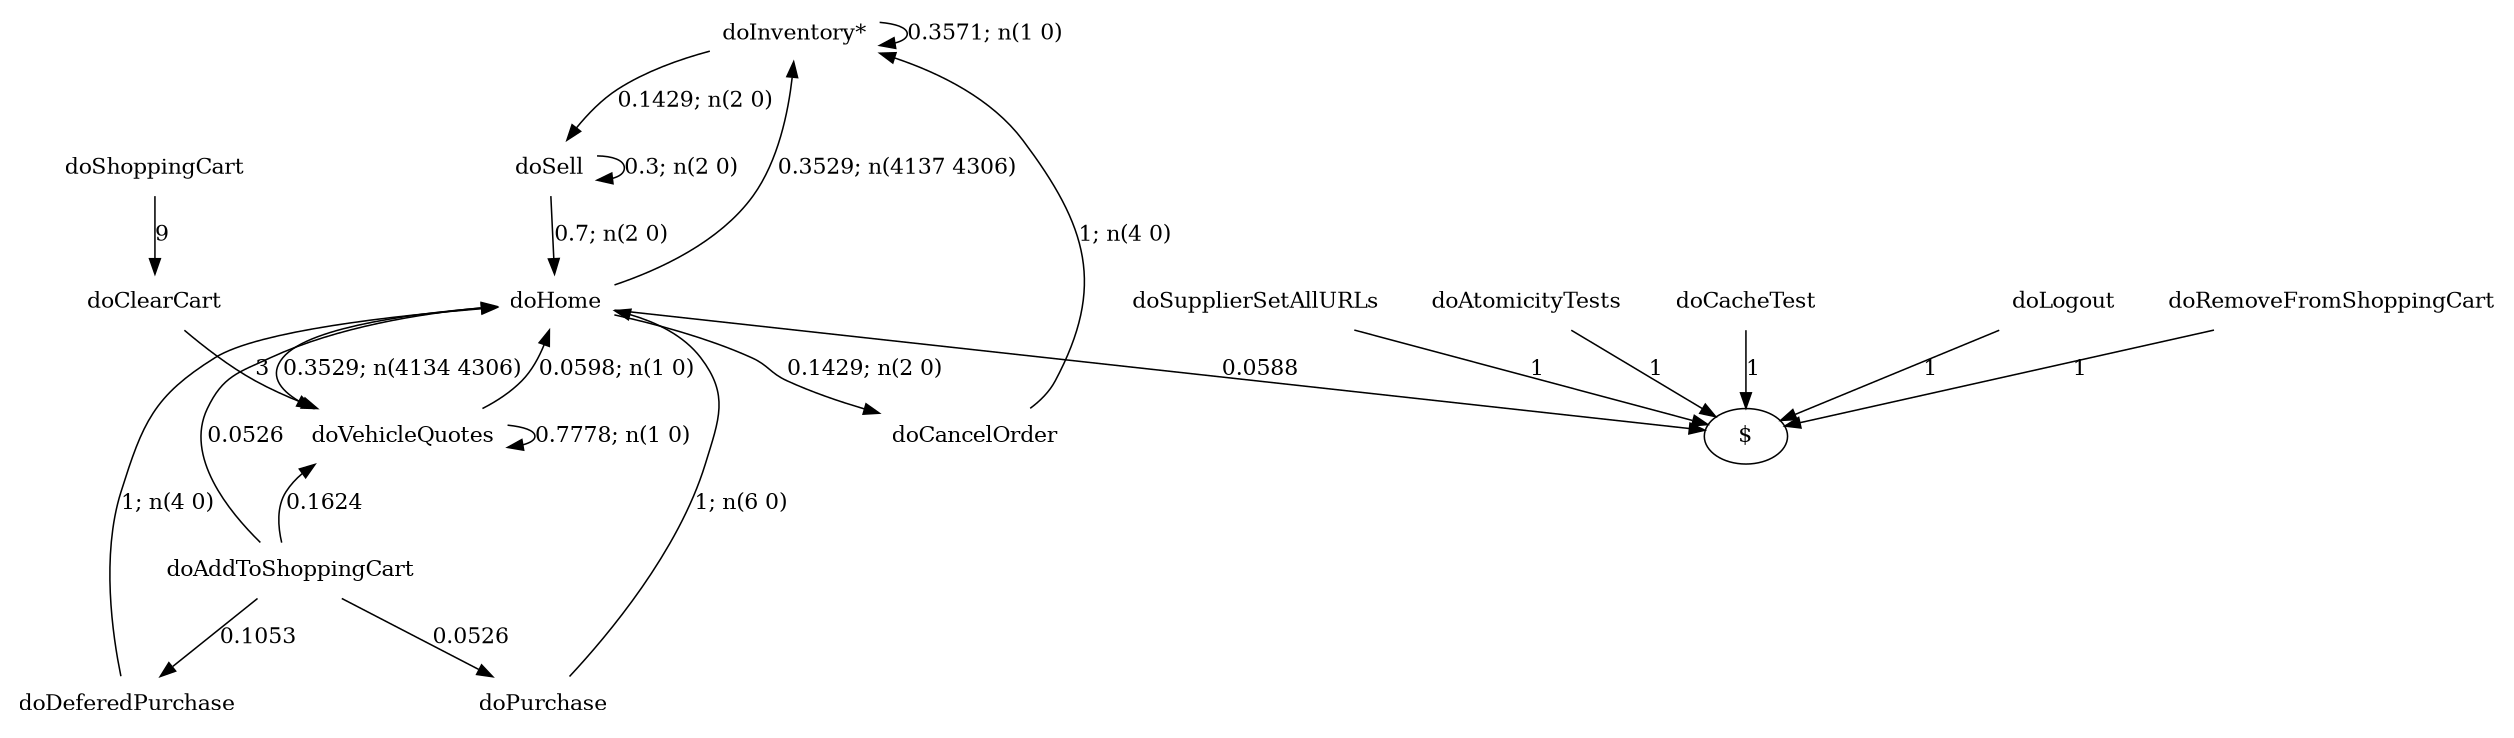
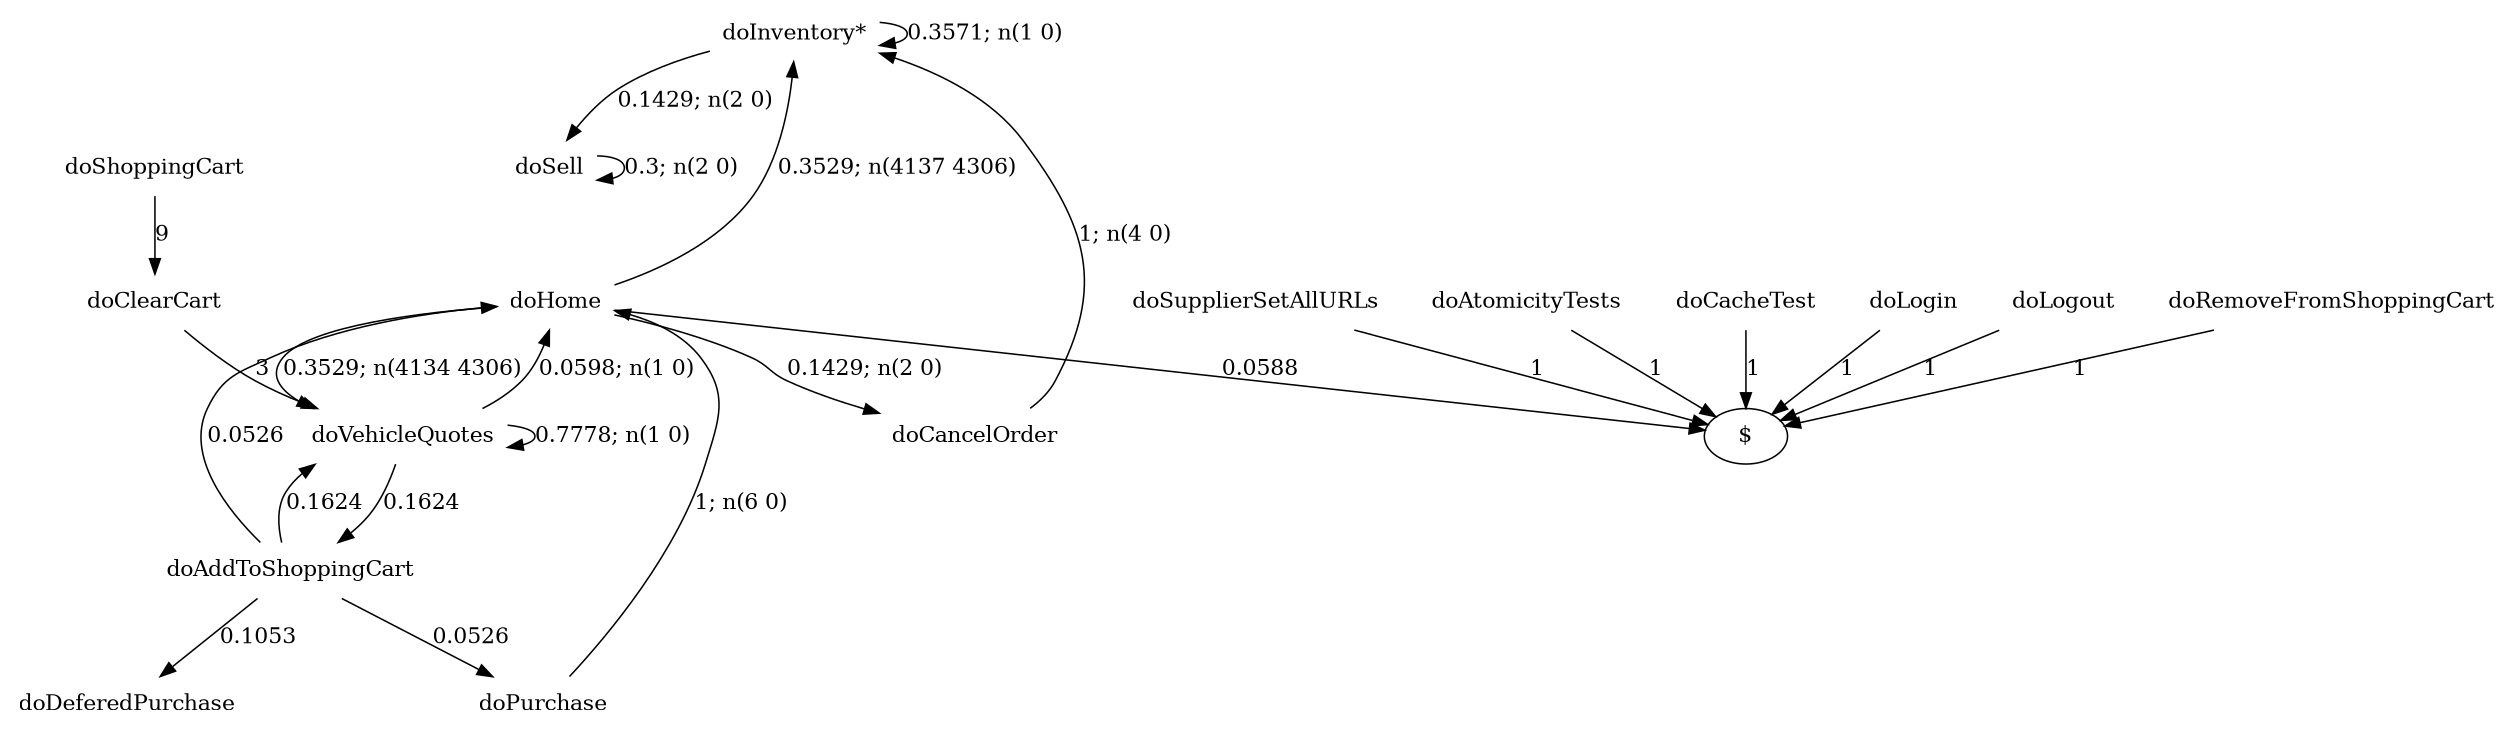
  digraph {
    node [shape=none]
    edge [style=solid]
    n1 [label="doInventory*"]
    n2 [label=doSell]
    n3 [label=doHome]
    n4 [label=doCancelOrder]
    n5 [label=doSupplierSetAllURLs]
    "$" [shape=""]
    n7 [label=doAtomicityTests]
    n8 [label=doCacheTest]
+   n9 [label=doLogin]
    n10 [label=doVehicleQuotes]
    n11 [label=doAddToShoppingCart]
    n12 [label=doDeferedPurchase]
    n13 [label=doPurchase]
    n14 [label=doShoppingCart]
    n15 [label=doClearCart]
    n16 [label=doLogout]
    n17 [label=doRemoveFromShoppingCart]
    n1 -> n1 [label="0.3571; n(1 0)"]
    n1 -> n2 [label="0.1429; n(2 0)"]
    n2 -> n2 [label="0.3; n(2 0)"]
-   n2 -> n3 [label="0.7; n(2 0)"]
    n3 -> n1 [label="0.3529; n(4137 4306)"]
    n3 -> n4 [label="0.1429; n(2 0)"]
    n3 -> "$" [label=0.0588]
    n3 -> n10 [label="0.3529; n(4134 4306)"]
    n4 -> n1 [label="1; n(4 0)"]
    n5 -> "$" [label=1]
    n7 -> "$" [label=1]
    n8 -> "$" [label=1]
+   n9 -> "$" [label=1]
    n10 -> n3 [label="0.0598; n(1 0)"]
    n10 -> n10 [label="0.7778; n(1 0)"]
+   n10 -> n11 [label=0.1624]
    n11 -> n3 [label=0.0526]
    n11 -> n10 [label=0.1624]
    n11 -> n12 [label=0.1053]
    n11 -> n13 [label=0.0526]
-   n12 -> n3 [label="1; n(4 0)"]
    n13 -> n3 [label="1; n(6 0)"]
    n14 -> n15 [label=9]
    n15 -> n10 [label=3]
    n16 -> "$" [label=1]
    n17 -> "$" [label=1]
  }
